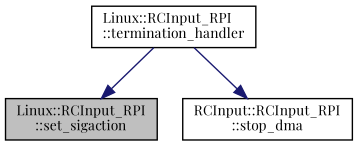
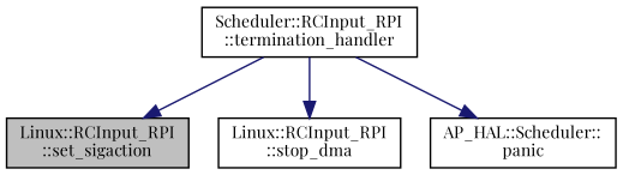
  digraph {
    fontname="Playfair Display"
    rankdir=TB
    node [color=black fillcolor=white fontname="Playfair Display" fontsize=10 shape=record style=filled]
    edge [color=midnightblue fontname="Playfair Display" fontsize=10 labelfontname=Helvetica labelfontsize=10 style=solid]
    n1 [fillcolor=grey75 fontcolor=black height=0.2 label="Linux::RCInput_RPI\l::set_sigaction" width=0.4]
-   n2 [height=0.2 label="Linux::RCInput_RPI\l::termination_handler" width=0.4]
-   n3 [height=0.2 label="RCInput::RCInput_RPI\l::stop_dma" width=0.4]
+   n2 [height=0.2 label="Scheduler::RCInput_RPI\l::termination_handler" width=0.4]
+   n3 [height=0.2 label="Linux::RCInput_RPI\l::stop_dma" width=0.4]
+   n4 [height=0.2 label="AP_HAL::Scheduler::\lpanic" width=0.4]
    n2 -> n1
    n2 -> n3
+   n2 -> n4
  }
